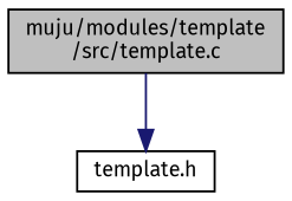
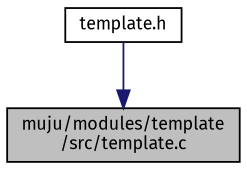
  digraph {
    fontname="Fira Sans"
    node [color=black fontname="Fira Sans" fontsize=10 shape=record style=filled]
    n1 [fillcolor=grey75 fontcolor=black height=0.2 label="muju/modules/template\l/src/template.c" width=0.4]
    n2 [fillcolor=white height=0.2 label="template.h" width=0.4]
-   n1 -> n2 [color=midnightblue fontname="Fira Sans" fontsize=10 labelfontname=Helvetica labelfontsize=10 style=solid]
+   n2 -> n1 [color=midnightblue fontname="Fira Sans" fontsize=10 labelfontname=Helvetica labelfontsize=10 style=solid]
  }
